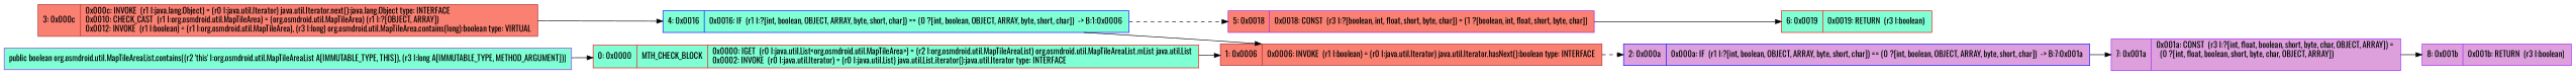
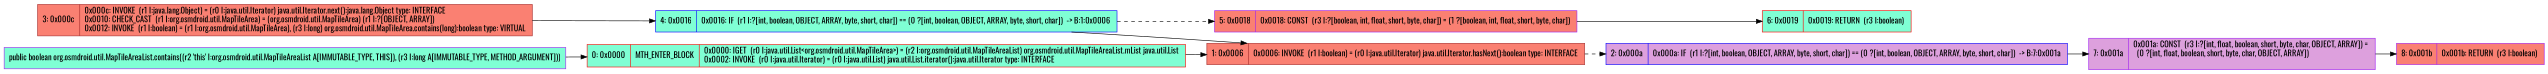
  digraph {
    fontname=Oswald
    rankdir=LR
    node [color=purple fillcolor=aquamarine fontname=Oswald shape=record style=filled]
    edge [fontname=Oswald]
-   n1 [color=red label="{0\:\ 0x0000|MTH_CHECK_BLOCK\l|0x0000: IGET  (r0 I:java.util.List\<org.osmdroid.util.MapTileArea\>) = (r2 I:org.osmdroid.util.MapTileAreaList) org.osmdroid.util.MapTileAreaList.mList java.util.List \l0x0002: INVOKE  (r0 I:java.util.Iterator) = (r0 I:java.util.List) java.util.List.iterator():java.util.Iterator type: INTERFACE \l}"]
+   n1 [color=red label="{0\:\ 0x0000|MTH_ENTER_BLOCK\l|0x0000: IGET  (r0 I:java.util.List\<org.osmdroid.util.MapTileArea\>) = (r2 I:org.osmdroid.util.MapTileAreaList) org.osmdroid.util.MapTileAreaList.mList java.util.List \l0x0002: INVOKE  (r0 I:java.util.Iterator) = (r0 I:java.util.List) java.util.List.iterator():java.util.Iterator type: INTERFACE \l}"]
    n2 [color=brown fillcolor=salmon label="{1\:\ 0x0006|0x0006: INVOKE  (r1 I:boolean) = (r0 I:java.util.Iterator) java.util.Iterator.hasNext():boolean type: INTERFACE \l}"]
    n3 [color=blue fillcolor=plum label="{2\:\ 0x000a|0x000a: IF  (r1 I:?[int, boolean, OBJECT, ARRAY, byte, short, char]) == (0 ?[int, boolean, OBJECT, ARRAY, byte, short, char])  \-\> B:7:0x001a \l}"]
    n4 [fillcolor=plum label="{7\:\ 0x001a|0x001a: CONST  (r3 I:?[int, float, boolean, short, byte, char, OBJECT, ARRAY]) = \l  (0 ?[int, float, boolean, short, byte, char, OBJECT, ARRAY])\l \l}"]
    n5 [color=brown fillcolor=salmon label="{3\:\ 0x000c|0x000c: INVOKE  (r1 I:java.lang.Object) = (r0 I:java.util.Iterator) java.util.Iterator.next():java.lang.Object type: INTERFACE \l0x0010: CHECK_CAST  (r1 I:org.osmdroid.util.MapTileArea) = (org.osmdroid.util.MapTileArea) (r1 I:?[OBJECT, ARRAY]) \l0x0012: INVOKE  (r1 I:boolean) = (r1 I:org.osmdroid.util.MapTileArea), (r3 I:long) org.osmdroid.util.MapTileArea.contains(long):boolean type: VIRTUAL \l}"]
    n6 [color=blue label="{4\:\ 0x0016|0x0016: IF  (r1 I:?[int, boolean, OBJECT, ARRAY, byte, short, char]) == (0 ?[int, boolean, OBJECT, ARRAY, byte, short, char])  \-\> B:1:0x0006 \l}"]
-   n7 [fillcolor=plum label="{8\:\ 0x001b|0x001b: RETURN  (r3 I:boolean) \l}"]
+   n7 [fillcolor=salmon label="{8\:\ 0x001b|0x001b: RETURN  (r3 I:boolean) \l}"]
    n8 [fillcolor=salmon label="{5\:\ 0x0018|0x0018: CONST  (r3 I:?[boolean, int, float, short, byte, char]) = (1 ?[boolean, int, float, short, byte, char]) \l}"]
    n9 [color=red label="{6\:\ 0x0019|0x0019: RETURN  (r3 I:boolean) \l}"]
    n10 [label="{public boolean org.osmdroid.util.MapTileAreaList.contains((r2 'this' I:org.osmdroid.util.MapTileAreaList A[IMMUTABLE_TYPE, THIS]), (r3 I:long A[IMMUTABLE_TYPE, METHOD_ARGUMENT])) }"]
    n1 -> n2
    n2 -> n3 [style=dashed]
    n3 -> n4
    n4 -> n7
    n5 -> n6
    n6 -> n2
    n6 -> n8 [style=dashed]
    n8 -> n9
    n10 -> n1
  }
